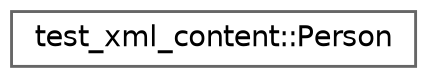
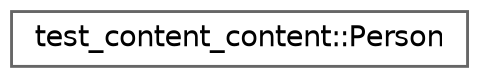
  digraph {
    rankdir=LR
-   n1 [color=grey40 fillcolor=white fontname=Helvetica fontsize=10 height=0.2 label="test_xml_content::Person" shape=box style=filled width=0.4]
+   n1 [color=grey40 fillcolor=white fontname=Helvetica fontsize=10 height=0.2 label="test_content_content::Person" shape=box style=filled width=0.4]
  }
